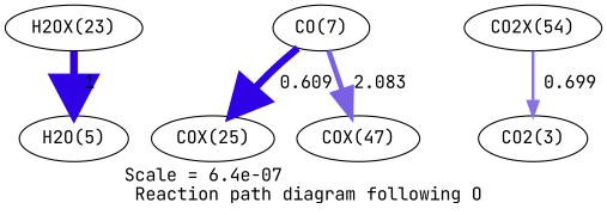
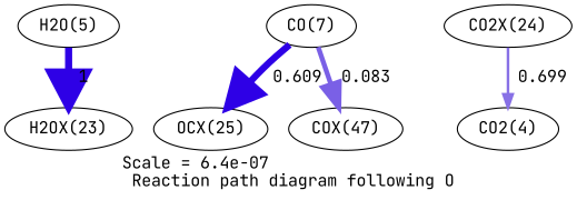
  digraph {
    fontname="JetBrains Mono"
    label="Scale = 6.4e-07\l Reaction path diagram following O"
    node [fontname="JetBrains Mono"]
    edge [fontname="JetBrains Mono"]
    n1 [label="H2O(5)"]
    n2 [label="H2OX(23)"]
    n3 [label="CO(7)"]
-   n4 [label="COX(25)"]
+   n4 [label="OCX(25)"]
    n5 [label="COX(47)"]
-   n6 [label="CO2X(54)"]
-   n7 [label="CO2(3)"]
-   n2 -> n1 [arrowsize=3 color="0.7, 1.5, 0.9" label=" 1" penwidth=6]
+   n6 [label="CO2X(24)"]
+   n7 [label="CO2(4)"]
+   n1 -> n2 [arrowsize=3 color="0.7, 1.5, 0.9" label=" 1" penwidth=6]
    n3 -> n4 [arrowsize=2.86 color="0.7, 1.2, 0.9" label=" 0.609" penwidth=5.73]
-   n3 -> n5 [arrowsize=2.06 color="0.7, 0.583, 0.9" label=" 2.083" penwidth=4.12]
+   n3 -> n5 [arrowsize=2.06 color="0.7, 0.583, 0.9" label=" 0.083" penwidth=4.12]
    n6 -> n7 [arrowsize=1.12 color="0.7, 0.507, 0.9" label=" 0.699" penwidth=2.25]
  }
